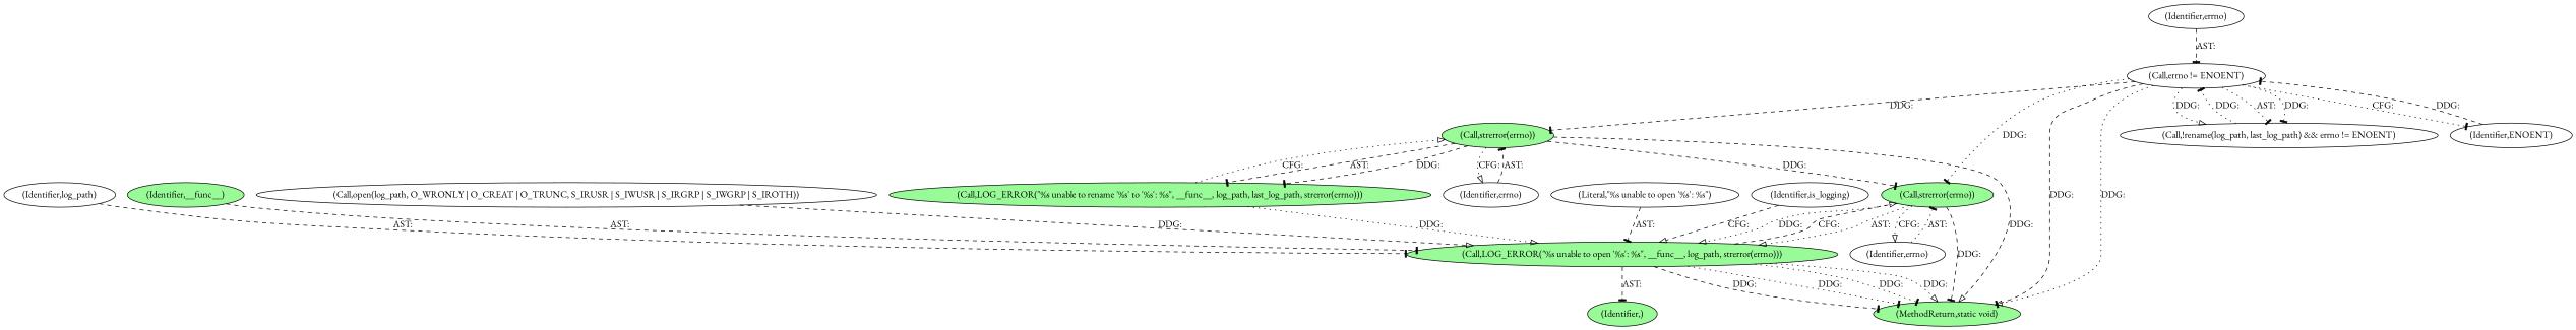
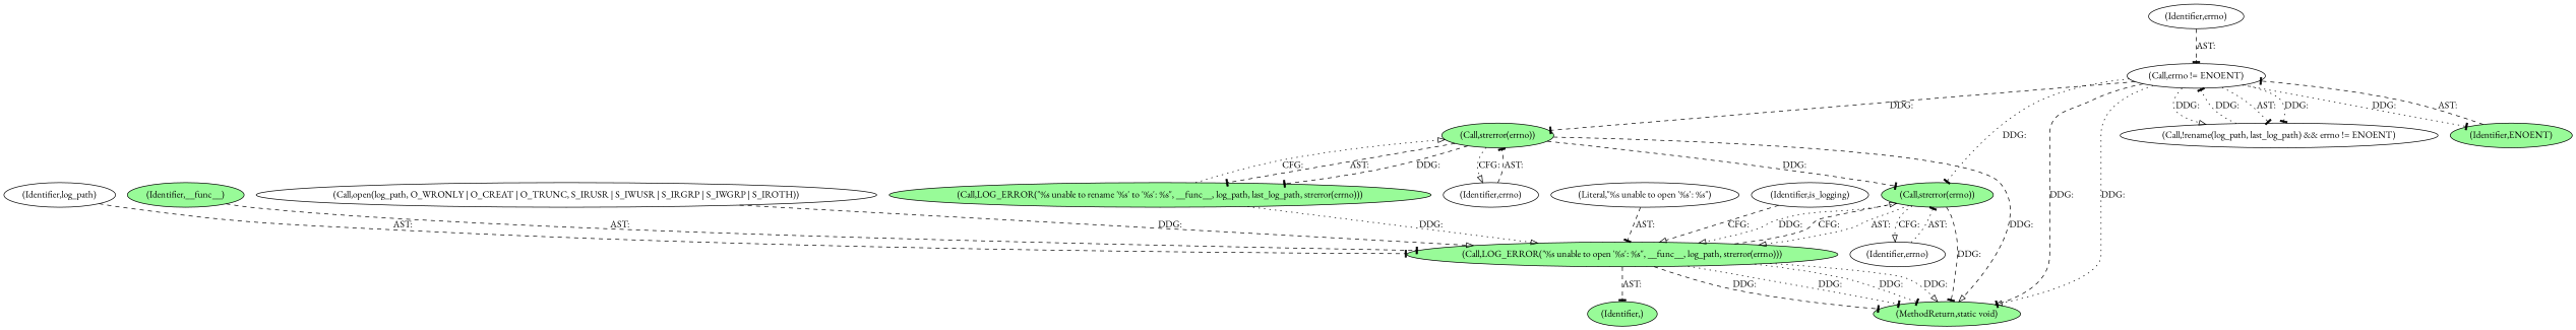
  digraph {
    fontname="EB Garamond"
    node [fillcolor=white fontname="EB Garamond" style=filled]
    edge [arrowhead=tee fontname="EB Garamond" style=dashed]
    n1 [fillcolor=palegreen label="(Call,strerror(errno))"]
    n2 [fillcolor=palegreen label="(Call,LOG_ERROR(\"%s unable to open '%s': %s\", __func__, log_path, strerror(errno)))"]
    n3 [fillcolor=palegreen label="(MethodReturn,static void)"]
    n4 [label="(Identifier,errno)"]
    n5 [fillcolor=palegreen label="(Identifier,)"]
    n6 [fillcolor=palegreen label="(Call,strerror(errno))"]
    n7 [fillcolor=palegreen label="(Call,LOG_ERROR(\"%s unable to rename '%s' to '%s': %s\", __func__, log_path, last_log_path, strerror(errno)))"]
    n8 [label="(Identifier,errno)"]
    n9 [label="(Call,errno != ENOENT)"]
    n10 [label="(Call,!rename(log_path, last_log_path) && errno != ENOENT)"]
-   n11 [label="(Identifier,ENOENT)"]
+   n11 [fillcolor=palegreen label="(Identifier,ENOENT)"]
    n12 [label="(Identifier,is_logging)"]
    n13 [label="(Identifier,log_path)"]
    n14 [fillcolor=palegreen label="(Identifier,__func__)"]
    n15 [label="(Identifier,errno)"]
    n16 [label="(Call,open(log_path, O_WRONLY | O_CREAT | O_TRUNC, S_IRUSR | S_IWUSR | S_IRGRP | S_IWGRP | S_IROTH))"]
    n17 [label="(Literal,\"%s unable to open '%s': %s\")"]
    n1 -> n2 [arrowhead=onormal label="AST: " style=dotted]
    n1 -> n2 [arrowhead=onormal label="DDG: " style=dotted]
    n1 -> n3 [label="DDG: "]
    n1 -> n4 [arrowhead=onormal label="CFG: " style=dotted]
    n2 -> n1 [arrowhead=onormal label="CFG: "]
    n2 -> n3 [label="DDG: " style=dotted]
    n2 -> n3 [label="DDG: " style=dotted]
    n2 -> n3 [arrowhead=onormal label="DDG: " style=dotted]
    n2 -> n3 [label="DDG: "]
    n2 -> n5 [label="AST: "]
    n4 -> n1 [label="AST: " style=dotted]
    n6 -> n1 [label="DDG: "]
    n6 -> n3 [arrowhead=onormal label="DDG: "]
    n6 -> n7 [label="AST: "]
    n6 -> n7 [label="DDG: "]
    n6 -> n8 [arrowhead=onormal label="CFG: " style=dotted]
    n7 -> n2 [arrowhead=onormal label="DDG: " style=dotted]
    n7 -> n6 [arrowhead=onormal label="CFG: " style=dotted]
    n8 -> n6 [label="AST: "]
    n9 -> n1 [label="DDG: " style=dotted]
    n9 -> n3 [label="DDG: "]
    n9 -> n3 [arrowhead=onormal label="DDG: " style=dotted]
    n9 -> n6 [label="DDG: "]
    n9 -> n10 [label="AST: " style=dotted]
    n9 -> n10 [label="DDG: " style=dotted]
    n9 -> n10 [arrowhead=onormal label="DDG: " style=dotted]
-   n9 -> n11 [label="CFG: " style=dotted]
+   n9 -> n11 [label="DDG: " style=dotted]
    n10 -> n9 [label="DDG: " style=dotted]
-   n11 -> n9 [label="DDG: "]
+   n11 -> n9 [label="AST: "]
    n12 -> n2 [arrowhead=onormal label="CFG: "]
    n13 -> n2 [label="AST: "]
    n14 -> n2 [label="AST: "]
    n15 -> n9 [label="AST: "]
    n16 -> n2 [arrowhead=onormal label="DDG: "]
    n17 -> n2 [label="AST: "]
  }
